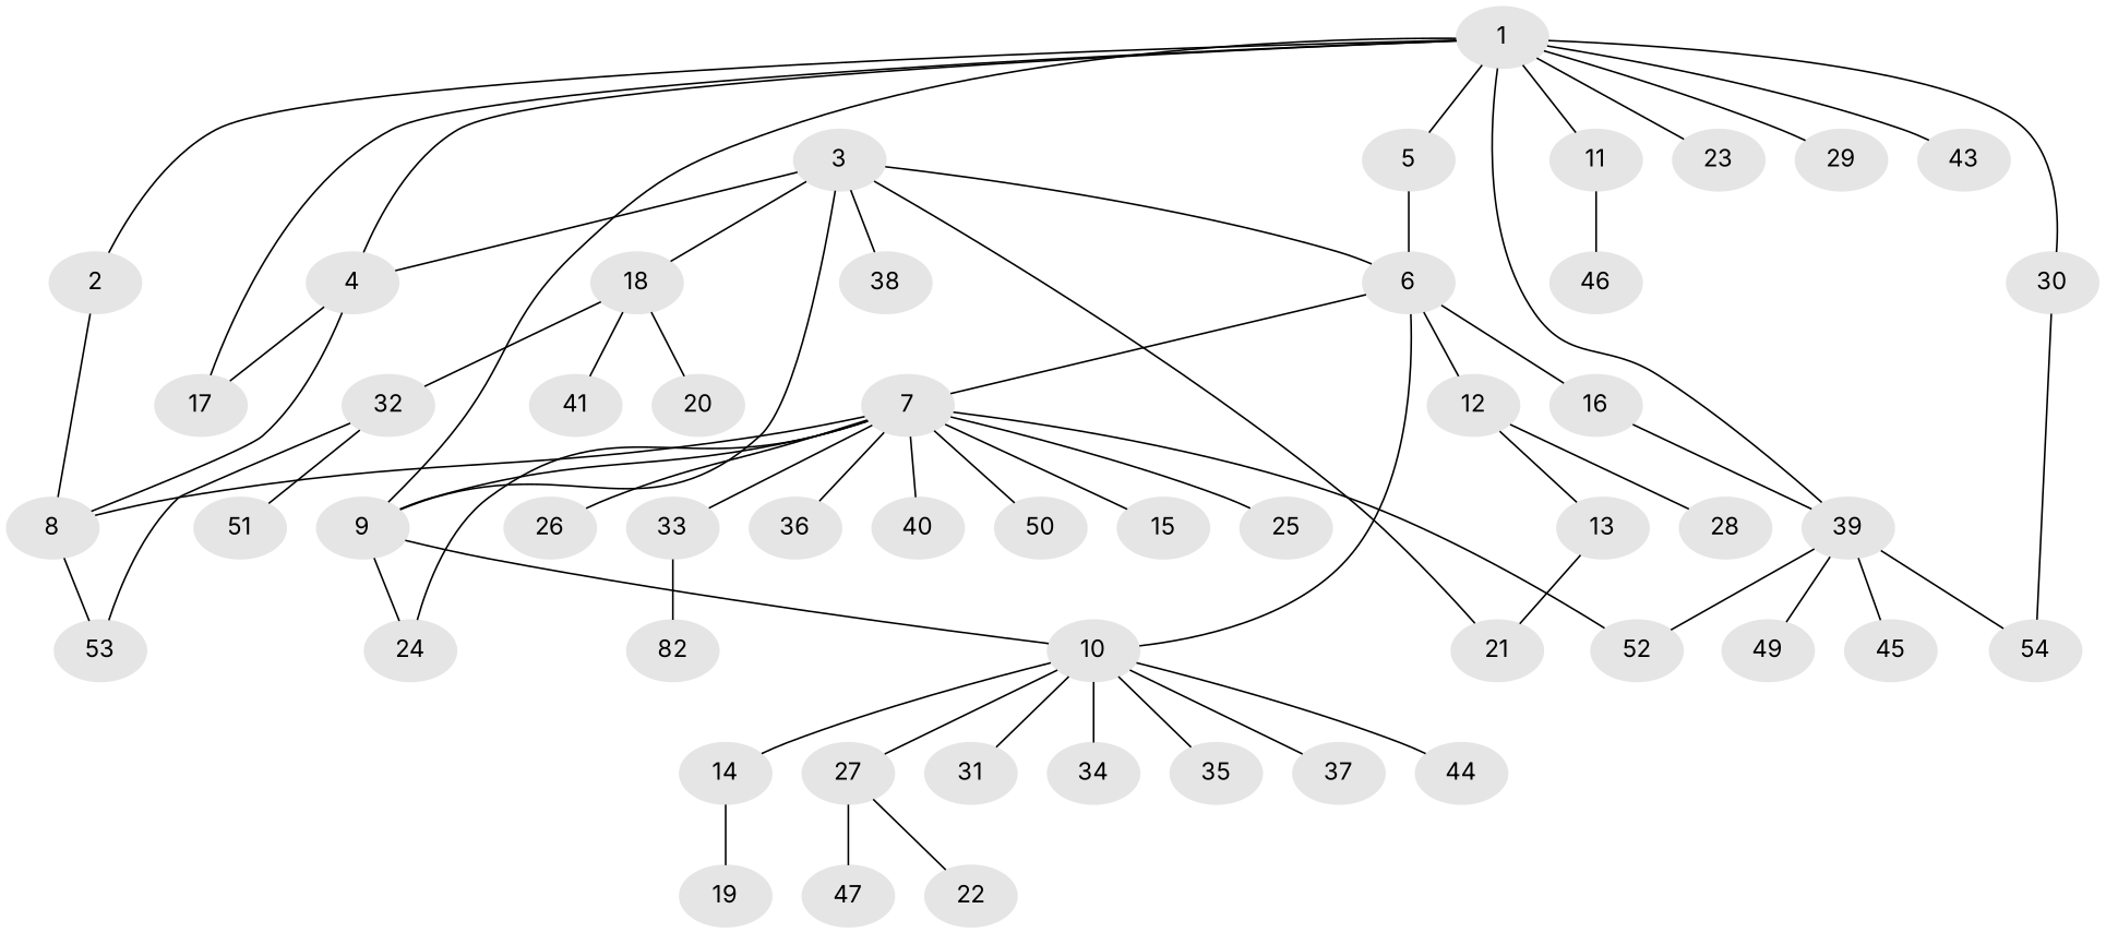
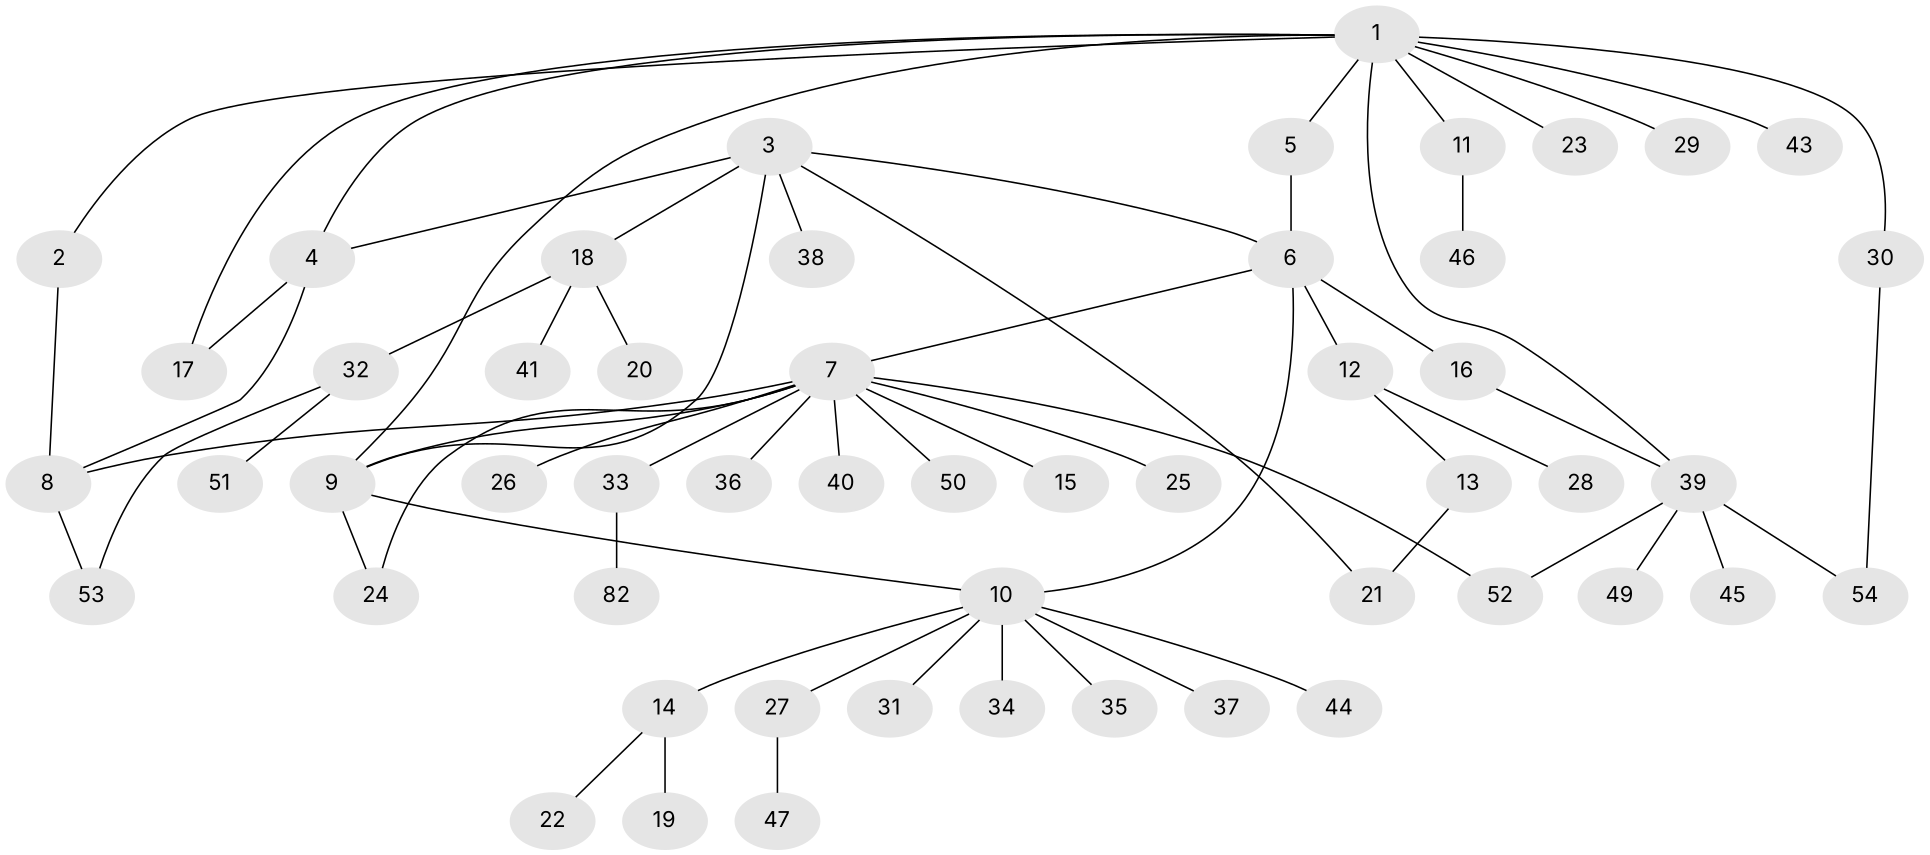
  graph {
    fontname=Inter
    node [color=gray90 fontname=Inter style=filled]
    edge [fontname=Inter]
    1
    2
    4
    5
    9
    11
    17
    23
    29
    30
    39
    43
    8
    6
    10
    24
    46
    54
    52
    45
    49
    53
    3
    18
    21
    38
    7
    12
    16
    20
    32
    41
    15
    25
    26
    33
    36
    40
    50
    14
    27
    31
    34
    35
    37
    44
    13
    28
    n49 [label=82]
    19
    22
    47
    51
    1 -- 2
    1 -- 4
    1 -- 5
    1 -- 9
    1 -- 11
    1 -- 17
    1 -- 23
    1 -- 29
    1 -- 30
    1 -- 39
    1 -- 43
    2 -- 8
    4 -- 17
    4 -- 8
    5 -- 6
    9 -- 10
    9 -- 24
    11 -- 46
    30 -- 54
    39 -- 54
    39 -- 52
    39 -- 45
    39 -- 49
    8 -- 53
    6 -- 10
    6 -- 7
    6 -- 12
    6 -- 16
    10 -- 14
    10 -- 27
    10 -- 31
    10 -- 34
    10 -- 35
    10 -- 37
    10 -- 44
    3 -- 4
    3 -- 9
    3 -- 6
    3 -- 18
    3 -- 21
    3 -- 38
    18 -- 20
    18 -- 32
    18 -- 41
    7 -- 9
    7 -- 8
    7 -- 24
    7 -- 52
    7 -- 15
    7 -- 25
    7 -- 26
    7 -- 33
    7 -- 36
    7 -- 40
    7 -- 50
    12 -- 13
    12 -- 28
    16 -- 39
    32 -- 53
    32 -- 51
    33 -- n49
    14 -- 19
-   27 -- 22
+   14 -- 22
    27 -- 47
    13 -- 21
  }
